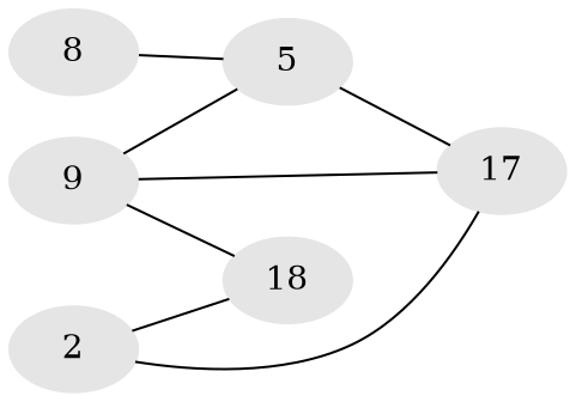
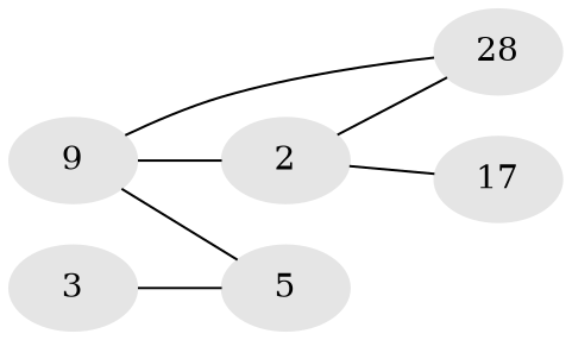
  graph {
    rankdir=LR
    node [color=gray90 style=filled]
    n1 [label=9 super="+6+15+20"]
    2 [super="+4+7+8+9+10+11+12+14"]
    5
-   18 [super="+19"]
+   18 [super="+19" label=28]
    17 [super="+6"]
-   3 [super="+13+16" label=8]
-   n1 -- 17
+   3 [super="+13+16"]
+   n1 -- 2
    n1 -- 5
    n1 -- 18
    2 -- 18
    2 -- 17
-   5 -- 17
    3 -- 5
  }
